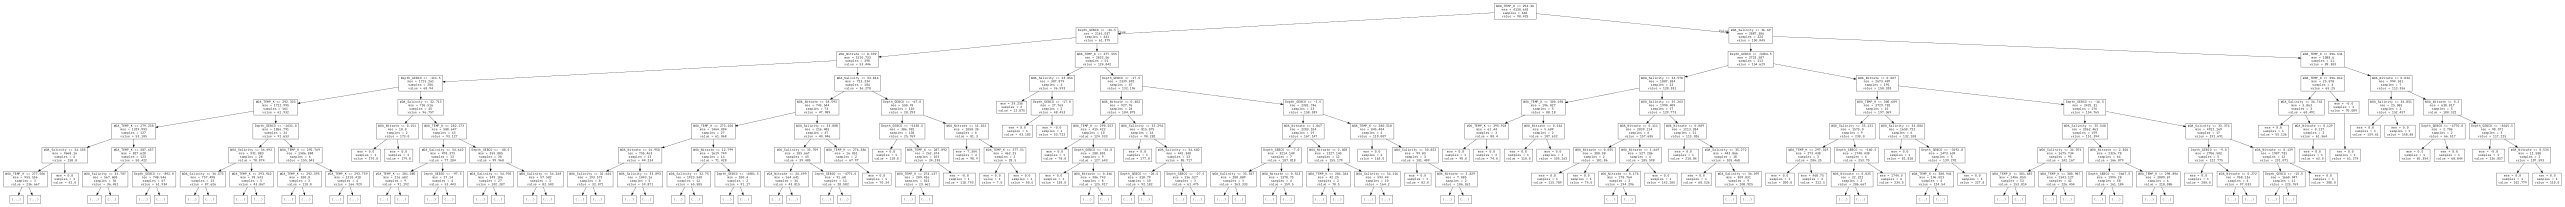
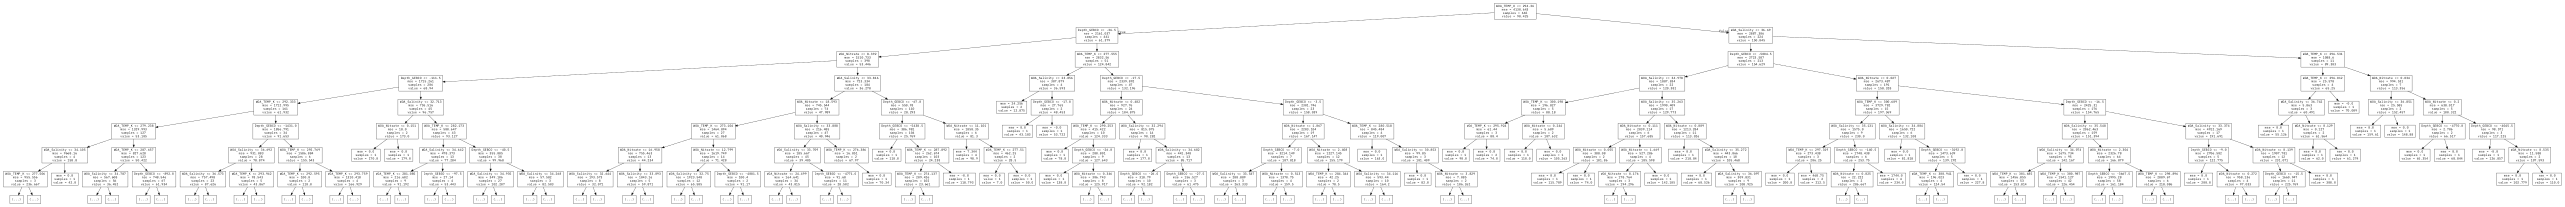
  digraph {
    fontname="IBM Plex Mono"
    node [fontname="IBM Plex Mono" shape=box]
    edge [fontname="IBM Plex Mono"]
    n1 [label="WOA_TEMP_K <= 294.36\nmse = 4130.643\nsamples = 665\nvalue = 90.425"]
    n2 [label="Depth_GEBCO <= -36.5\nmse = 2161.037\nsamples = 441\nvalue = 61.379"]
    n3 [label="WOA_Salinity <= 36.69\nmse = 2887.306\nsamples = 224\nvalue = 150.045"]
    n4 [label="WOA_Nitrate <= 8.392\nmse = 1510.733\nsamples = 390\nvalue = 53.446"]
    n5 [label="WOA_TEMP_K <= 277.555\nmse = 2832.56\nsamples = 51\nvalue = 124.842"]
    n6 [label="Depth_GEBCO <= -5004.5\nmse = 2723.587\nsamples = 213\nvalue = 154.629"]
    n7 [label="WOA_TEMP_K <= 296.531\nmse = 1088.6\nsamples = 11\nvalue = 89.303"]
    n8 [label="Depth_GEBCO <= -111.5\nmse = 1715.261\nsamples = 206\nvalue = 68.94"]
    n9 [label="WOA_Salinity <= 33.816\nmse = 723.334\nsamples = 184\nvalue = 36.278"]
    n10 [label="WOA_Salinity <= 23.056\nmse = 307.879\nsamples = 4\nvalue = 36.593"]
    n11 [label="Depth_GEBCO <= -17.5\nmse = 2339.892\nsamples = 47\nvalue = 132.196"]
    n12 [label="WOA_TEMP_K <= 292.333\nmse = 1712.995\nsamples = 161\nvalue = 61.932"]
    n13 [label="WOA_Salinity <= 32.713\nmse = 755.516\nsamples = 45\nvalue = 96.757"]
    n14 [label="WOA_Nitrate <= 18.593\nmse = 745.544\nsamples = 74\nvalue = 47.989"]
    n15 [label="Depth_GEBCO <= -67.0\nmse = 550.93\nsamples = 110\nvalue = 28.293"]
    n16 [label="WOA_TEMP_K <= 279.238\nmse = 1329.993\nsamples = 127\nvalue = 53.105"]
    n17 [label="Depth_GEBCO <= -1431.0\nmse = 1856.791\nsamples = 34\nvalue = 91.653"]
    n18 [label="WOA_Nitrate <= 0.151\nmse = 18.0\nsamples = 2\nvalue = 173.0"]
    n19 [label="WOA_TEMP_K <= 282.173\nmse = 500.647\nsamples = 43\nvalue = 93.127"]
    n20 [label="WOA_Salinity <= 34.105\nmse = 9668.16\nsamples = 4\nvalue = 158.8"]
    n21 [label="WOA_TEMP_K <= 287.657\nmse = 827.628\nsamples = 123\nvalue = 50.422"]
    n22 [label="WOA_Salinity <= 36.692\nmse = 931.083\nsamples = 28\nvalue = 78.874"]
    n23 [label="WOA_TEMP_K <= 292.769\nmse = 1586.884\nsamples = 6\nvalue = 155.543"]
    n24 [label="WOA_TEMP_K <= 277.506\nmse = 955.556\nsamples = 3\nvalue = 236.667"]
    n25 [label="mse = 0.0\nsamples = 1\nvalue = 42.0"]
    n26 [label="WOA_Salinity <= 34.787\nmse = 567.608\nsamples = 56\nvalue = 36.452"]
    n27 [label="Depth_GEBCO <= -892.0\nmse = 748.546\nsamples = 67\nvalue = 61.934"]
    n28 [label="(...)"]
    n29 [label="(...)"]
    n30 [label="(...)"]
    n31 [label="(...)"]
    n32 [label="(...)"]
    n33 [label="(...)"]
    n34 [label="WOA_Salinity <= 36.573\nmse = 757.498\nsamples = 23\nvalue = 87.626"]
    n35 [label="WOA_TEMP_K <= 293.942\nmse = 93.543\nsamples = 5\nvalue = 43.867"]
    n36 [label="WOA_TEMP_K <= 292.595\nmse = 100.0\nsamples = 2\nvalue = 110.0"]
    n37 [label="WOA_TEMP_K <= 293.759\nmse = 1310.418\nsamples = 4\nvalue = 166.929"]
    n38 [label="(...)"]
    n39 [label="(...)"]
    n40 [label="(...)"]
    n41 [label="(...)"]
    n42 [label="(...)"]
    n43 [label="(...)"]
    n44 [label="(...)"]
    n45 [label="(...)"]
    n46 [label="mse = 0.0\nsamples = 1\nvalue = 170.0"]
    n47 [label="mse = 0.0\nsamples = 1\nvalue = 179.0"]
    n48 [label="WOA_Salinity <= 34.642\nmse = 478.373\nsamples = 13\nvalue = 77.284"]
    n49 [label="Depth_GEBCO <= -40.5\nmse = 355.085\nsamples = 30\nvalue = 99.968"]
    n50 [label="WOA_TEMP_K <= 281.085\nmse = 216.602\nsamples = 9\nvalue = 91.192"]
    n51 [label="Depth_GEBCO <= -97.5\nmse = 27.14\nsamples = 4\nvalue = 53.443"]
    n52 [label="WOA_Salinity <= 34.935\nmse = 349.106\nsamples = 27\nvalue = 102.207"]
    n53 [label="WOA_Salinity <= 34.268\nmse = 57.582\nsamples = 3\nvalue = 82.503"]
    n54 [label="(...)"]
    n55 [label="(...)"]
    n56 [label="(...)"]
    n57 [label="(...)"]
    n58 [label="(...)"]
    n59 [label="(...)"]
    n60 [label="(...)"]
    n61 [label="(...)"]
    n62 [label="WOA_TEMP_K <= 273.104\nmse = 1464.894\nsamples = 27\nvalue = 61.068"]
    n63 [label="WOA_Salinity <= 33.808\nmse = 216.485\nsamples = 47\nvalue = 40.946"]
    n64 [label="Depth_GEBCO <= -5438.5\nmse = 386.981\nsamples = 104\nvalue = 25.769"]
    n65 [label="WOA_Nitrate <= 11.101\nmse = 1050.35\nsamples = 6\nvalue = 81.3"]
    n66 [label="WOA_Nitrate <= 16.958\nmse = 755.463\nsamples = 13\nvalue = 44.234"]
    n67 [label="WOA_Nitrate <= 12.799\nmse = 1619.749\nsamples = 14\nvalue = 71.428"]
    n68 [label="WOA_Salinity <= 33.709\nmse = 185.667\nsamples = 45\nvalue = 39.485"]
    n69 [label="WOA_TEMP_K <= 276.386\nmse = 16.851\nsamples = 2\nvalue = 67.97"]
    n70 [label="WOA_Salinity <= 32.644\nmse = 193.573\nsamples = 8\nvalue = 32.071"]
    n71 [label="WOA_Salinity <= 33.093\nmse = 1043.16\nsamples = 5\nvalue = 59.871"]
    n72 [label="WOA_Salinity <= 32.75\nmse = 1923.548\nsamples = 12\nvalue = 65.505"]
    n73 [label="Depth_GEBCO <= -4081.5\nmse = 100.4\nsamples = 2\nvalue = 91.17"]
    n74 [label="(...)"]
    n75 [label="(...)"]
    n76 [label="(...)"]
    n77 [label="(...)"]
    n78 [label="(...)"]
    n79 [label="(...)"]
    n80 [label="(...)"]
    n81 [label="(...)"]
    n82 [label="WOA_Nitrate <= 24.499\nmse = 164.641\nsamples = 34\nvalue = 43.015"]
    n83 [label="Depth_GEBCO <= -4771.0\nmse = 91.68\nsamples = 11\nvalue = 28.502"]
    n84 [label="mse = 0.0\nsamples = 1\nvalue = 70.34"]
    n85 [label="(...)"]
    n86 [label="(...)"]
    n87 [label="(...)"]
    n88 [label="(...)"]
    n89 [label="mse = 0.0\nsamples = 1\nvalue = 110.0"]
    n90 [label="WOA_TEMP_K <= 287.892\nmse = 262.674\nsamples = 103\nvalue = 24.238"]
    n91 [label="mse = 7.344\nsamples = 4\nvalue = 98.9"]
    n92 [label="WOA_TEMP_K <= 277.51\nmse = 462.25\nsamples = 2\nvalue = 28.5"]
    n93 [label="WOA_TEMP_K <= 274.137\nmse = 209.426\nsamples = 102\nvalue = 23.661"]
    n94 [label="mse = -0.0\nsamples = 1\nvalue = 118.793"]
    n95 [label="(...)"]
    n96 [label="(...)"]
    n97 [label="mse = 0.0\nvalue = 1\nvalue = 7.0"]
    n98 [label="mse = 0.0\nsamples = 1\nvalue = 50.0"]
    n99 [label="mse = 24.256\nsamples = 2\nvalue = 12.875"]
    n100 [label="Depth_GEBCO <= -17.0\nmse = 27.765\nsamples = 2\nvalue = 48.453"]
    n101 [label="WOA_Nitrate <= 0.402\nmse = 927.76\nsamples = 24\nvalue = 104.875"]
    n102 [label="Depth_GEBCO <= -3.5\nmse = 2301.746\nsamples = 23\nvalue = 158.039"]
    n103 [label="mse = 0.0\nsamples = 1\nvalue = 43.183"]
    n104 [label="mse = -0.0\nsamples = 1\nvalue = 53.722"]
    n105 [label="WOA_TEMP_K <= 290.253\nmse = 415.422\nsamples = 10\nvalue = 124.333"]
    n106 [label="WOA_Salinity <= 32.294\nmse = 815.075\nsamples = 14\nvalue = 90.282"]
    n107 [label="WOA_Nitrate <= 1.067\nmse = 2203.104\nsamples = 19\nvalue = 167.147"]
    n108 [label="WOA_TEMP_K <= 280.518\nmse = 845.484\nsamples = 4\nvalue = 119.007"]
    n109 [label="mse = 0.0\nsamples = 1\nvalue = 78.0"]
    n110 [label="Depth_GEBCO <= -26.0\nmse = 280.801\nsamples = 9\nvalue = 127.643"]
    n111 [label="mse = 0.0\nsamples = 1\nvalue = 177.0"]
    n112 [label="WOA_Salinity <= 34.682\nmse = 441.348\nsamples = 13\nvalue = 85.717"]
    n113 [label="mse = 0.0\nsamples = 1\nvalue = 138.0"]
    n114 [label="WOA_Nitrate <= 0.346\nmse = 306.743\nsamples = 8\nvalue = 125.917"]
    n115 [label="(...)"]
    n116 [label="(...)"]
    n117 [label="Depth_GEBCO <= -26.0\nmse = 318.79\nsamples = 10\nvalue = 92.182"]
    n118 [label="Depth_GEBCO <= -27.5\nmse = 156.527\nsamples = 3\nvalue = 61.475"]
    n119 [label="(...)"]
    n120 [label="(...)"]
    n121 [label="(...)"]
    n122 [label="(...)"]
    n123 [label="Depth_GEBCO <= -7.0\nmse = 3214.149\nsamples = 7\nvalue = 187.818"]
    n124 [label="WOA_Nitrate <= 2.408\nmse = 1227.145\nsamples = 12\nvalue = 155.179"]
    n125 [label="mse = 0.0\nsamples = 1\nvalue = 163.0"]
    n126 [label="WOA_Salinity <= 30.853\nmse = 99.85\nsamples = 3\nvalue = 101.409"]
    n127 [label="WOA_Salinity <= 33.547\nmse = 288.889\nsamples = 3\nvalue = 263.333"]
    n128 [label="WOA_Nitrate <= 0.513\nmse = 1370.75\nsamples = 4\nvalue = 159.5"]
    n129 [label="WOA_TEMP_K <= 284.344\nmse = 42.25\nsamples = 2\nvalue = 78.5"]
    n130 [label="WOA_Salinity <= 34.116\nmse = 593.44\nsamples = 10\nvalue = 164.2"]
    n131 [label="(...)"]
    n132 [label="(...)"]
    n133 [label="(...)"]
    n134 [label="(...)"]
    n135 [label="(...)"]
    n136 [label="(...)"]
    n137 [label="(...)"]
    n138 [label="(...)"]
    n139 [label="mse = 0.0\nsamples = 1\nvalue = 82.0"]
    n140 [label="WOA_Nitrate <= 3.829\nmse = 7.085\nsamples = 2\nvalue = 106.262"]
    n141 [label="(...)"]
    n142 [label="(...)"]
    n143 [label="WOA_Salinity <= 34.978\nmse = 1887.834\nsamples = 22\nvalue = 120.381"]
    n144 [label="WOA_Nitrate <= 0.027\nmse = 2673.487\nsamples = 191\nvalue = 158.328"]
    n145 [label="WOA_TEMP_K <= 296.012\nmse = 25.578\nsamples = 4\nvalue = 65.25"]
    n146 [label="WOA_Nitrate <= 0.034\nmse = 994.531\nsamples = 7\nvalue = 113.356"]
    n147 [label="WOA_TEMP_K <= 300.198\nmse = 196.827\nsamples = 5\nvalue = 88.18"]
    n148 [label="WOA_Salinity <= 35.263\nmse = 1990.409\nsamples = 17\nvalue = 129.773"]
    n149 [label="WOA_TEMP_K <= 300.609\nmse = 3729.782\nsamples = 15\nvalue = 197.369"]
    n150 [label="Depth_GEBCO <= -16.5\nmse = 2425.31\nsamples = 176\nvalue = 154.765"]
    n151 [label="WOA_TEMP_K <= 295.924\nmse = 61.44\nsamples = 3\nvalue = 80.4"]
    n152 [label="WOA_Nitrate <= 0.244\nmse = 5.609\nsamples = 2\nvalue = 107.632"]
    n153 [label="WOA_Nitrate <= 0.111\nmse = 2039.114\nsamples = 6\nvalue = 157.685"]
    n154 [label="WOA_Nitrate <= 0.009\nmse = 1213.284\nsamples = 11\nvalue = 113.026"]
    n155 [label="mse = 0.0\nsamples = 1\nvalue = 90.0"]
    n156 [label="mse = 0.0\nsamples = 2\nvalue = 74.0"]
    n157 [label="mse = 0.0\nsamples = 1\nvalue = 110.0"]
    n158 [label="mse = 0.0\nsamples = 1\nvalue = 105.263"]
    n159 [label="WOA_Nitrate <= 0.055\nmse = 388.08\nsamples = 2\nvalue = 101.86"]
    n160 [label="WOA_Nitrate <= 1.669\nmse = 527.286\nsamples = 4\nvalue = 185.598"]
    n161 [label="mse = 0.0\nsamples = 1\nvalue = 218.84"]
    n162 [label="WOA_Salinity <= 35.272\nmse = 443.066\nsamples = 10\nvalue = 105.468"]
    n163 [label="mse = 0.0\nsamples = 1\nvalue = 115.789"]
    n164 [label="mse = 0.0\nsamples = 1\nvalue = 74.0"]
    n165 [label="WOA_Nitrate <= 0.176\nmse = 178.764\nsamples = 3\nvalue = 194.296"]
    n166 [label="mse = 0.0\nsamples = 1\nvalue = 142.105"]
    n167 [label="(...)"]
    n168 [label="(...)"]
    n169 [label="mse = 0.0\nsamples = 1\nvalue = 60.526"]
    n170 [label="WOA_Salinity <= 36.097\nmse = 309.831\nsamples = 9\nvalue = 108.925"]
    n171 [label="(...)"]
    n172 [label="(...)"]
    n173 [label="WOA_Salinity <= 35.131\nmse = 1575.0\nsamples = 9\nvalue = 230.0"]
    n174 [label="WOA_Salinity <= 34.004\nmse = 1650.722\nsamples = 6\nvalue = 132.108"]
    n175 [label="WOA_Salinity <= 35.548\nmse = 2062.463\nsamples = 159\nvalue = 151.394"]
    n176 [label="WOA_Salinity <= 33.374\nmse = 4912.169\nsamples = 17\nvalue = 191.691"]
    n177 [label="WOA_TEMP_K <= 297.319\nmse = 273.438\nsamples = 3\nvalue = 206.25"]
    n178 [label="Depth_GEBCO <= -140.5\nmse = 1748.438\nsamples = 6\nvalue = 253.75"]
    n179 [label="mse = 0.0\nsamples = 1\nvalue = 81.818"]
    n180 [label="Depth_GEBCO <= -3192.0\nmse = 1473.639\nsamples = 5\nvalue = 139.292"]
    n181 [label="mse = 0.0\nsamples = 1\nvalue = 200.0"]
    n182 [label="mse = 468.75\nsamples = 2\nvalue = 212.5"]
    n183 [label="WOA_Nitrate <= 0.025\nmse = 22.222\nsamples = 2\nvalue = 286.667"]
    n184 [label="mse = 1744.0\nsamples = 4\nvalue = 234.0"]
    n185 [label="(...)"]
    n186 [label="(...)"]
    n187 [label="WOA_TEMP_K <= 300.941\nmse = 196.023\nsamples = 4\nvalue = 124.54"]
    n188 [label="mse = 0.0\nsamples = 1\nvalue = 227.8"]
    n189 [label="(...)"]
    n190 [label="(...)"]
    n191 [label="WOA_Salinity <= 34.074\nmse = 1675.734\nsamples = 95\nvalue = 142.167"]
    n192 [label="WOA_Nitrate <= 2.304\nmse = 2326.78\nsamples = 64\nvalue = 166.079"]
    n193 [label="Depth_GEBCO <= -9.0\nmse = 2706.502\nsamples = 5\nvalue = 122.775"]
    n194 [label="WOA_Nitrate <= 0.139\nmse = 1907.781\nsamples = 12\nvalue = 231.071"]
    n195 [label="WOA_TEMP_K <= 301.685\nmse = 1456.855\nsamples = 53\nvalue = 153.814"]
    n196 [label="WOA_TEMP_K <= 300.987\nmse = 1541.127\nsamples = 42\nvalue = 126.454"]
    n197 [label="Depth_GEBCO <= -3667.5\nmse = 1995.28\nsamples = 58\nvalue = 161.184"]
    n198 [label="WOA_TEMP_K <= 298.896\nmse = 2889.67\nsamples = 6\nvalue = 218.086"]
    n199 [label="(...)"]
    n200 [label="(...)"]
    n201 [label="(...)"]
    n202 [label="(...)"]
    n203 [label="(...)"]
    n204 [label="(...)"]
    n205 [label="(...)"]
    n206 [label="(...)"]
    n207 [label="mse = 0.0\nsamples = 1\nvalue = 200.0"]
    n208 [label="WOA_Nitrate <= 0.272\nmse = 958.136\nsamples = 4\nvalue = 97.033"]
    n209 [label="Depth_GEBCO <= -15.5\nmse = 1660.947\nsamples = 11\nvalue = 225.769"]
    n210 [label="mse = 0.0\nsamples = 1\nvalue = 300.0"]
    n211 [label="(...)"]
    n212 [label="(...)"]
    n213 [label="(...)"]
    n214 [label="(...)"]
    n215 [label="WOA_Salinity <= 36.742\nmse = 5.863\nsamples = 3\nvalue = 60.491"]
    n216 [label="mse = -0.0\nsamples = 1\nvalue = 70.009"]
    n217 [label="WOA_Salinity <= 36.851\nmse = 25.585\nsamples = 2\nvalue = 152.457"]
    n218 [label="WOA_Nitrate <= 0.2\nmse = 638.017\nsamples = 5\nvalue = 100.322"]
    n219 [label="mse = 0.0\nsamples = 1\nvalue = 55.126"]
    n220 [label="WOA_Nitrate <= 0.129\nmse = 0.127\nsamples = 2\nvalue = 61.564"]
    n221 [label="mse = 0.0\nsamples = 1\nvalue = 62.0"]
    n222 [label="mse = 0.0\nsamples = 1\nvalue = 61.274"]
    n223 [label="mse = 0.0\nsamples = 1\nvalue = 159.61"]
    n224 [label="mse = 0.0\nsamples = 1\nvalue = 148.88"]
    n225 [label="Depth_GEBCO <= -4770.0\nmse = 2.706\nsamples = 2\nvalue = 66.517"]
    n226 [label="Depth_GEBCO <= -4045.5\nmse = 98.571\nsamples = 3\nvalue = 117.225"]
    n227 [label="mse = 0.0\nsamples = 1\nvalue = 65.354"]
    n228 [label="mse = 0.0\nsamples = 1\nvalue = 68.844"]
    n229 [label="mse = -0.0\nsamples = 1\nvalue = 126.857"]
    n230 [label="WOA_Nitrate <= 0.535\nmse = 11.588\nsamples = 2\nvalue = 107.593"]
    n231 [label="mse = 0.0\nsamples = 1\nvalue = 102.779"]
    n232 [label="mse = 0.0\nsamples = 1\nvalue = 110.0"]
    n1 -> n2 [headlabel=True labelangle=45 labeldistance=2.5]
    n1 -> n3 [headlabel=False labelangle=-45 labeldistance=2.5]
    n2 -> n4
    n2 -> n5
    n3 -> n6
    n3 -> n7
    n4 -> n8
    n4 -> n9
    n5 -> n10
    n5 -> n11
    n6 -> n143
    n6 -> n144
    n7 -> n145
    n7 -> n146
    n8 -> n12
    n8 -> n13
    n9 -> n14
    n9 -> n15
    n10 -> n99
    n10 -> n100
    n11 -> n101
    n11 -> n102
    n12 -> n16
    n12 -> n17
    n13 -> n18
    n13 -> n19
    n14 -> n62
    n14 -> n63
    n15 -> n64
    n15 -> n65
    n16 -> n20
    n16 -> n21
    n17 -> n22
    n17 -> n23
    n18 -> n46
    n18 -> n47
    n19 -> n48
    n19 -> n49
    n20 -> n24
    n20 -> n25
    n21 -> n26
    n21 -> n27
    n22 -> n34
    n22 -> n35
    n23 -> n36
    n23 -> n37
    n24 -> n28
    n24 -> n29
    n26 -> n30
    n26 -> n31
    n27 -> n32
    n27 -> n33
    n34 -> n38
    n34 -> n39
    n35 -> n40
    n35 -> n41
    n36 -> n42
    n36 -> n43
    n37 -> n44
    n37 -> n45
    n48 -> n50
    n48 -> n51
    n49 -> n52
    n49 -> n53
    n50 -> n54
    n50 -> n55
    n51 -> n56
    n51 -> n57
    n52 -> n58
    n52 -> n59
    n53 -> n60
    n53 -> n61
    n62 -> n66
    n62 -> n67
    n63 -> n68
    n63 -> n69
    n64 -> n89
    n64 -> n90
    n65 -> n91
    n65 -> n92
    n66 -> n70
    n66 -> n71
    n67 -> n72
    n67 -> n73
    n68 -> n82
    n68 -> n83
    n69 -> n84
    n70 -> n74
    n70 -> n75
    n71 -> n76
    n71 -> n77
    n72 -> n78
    n72 -> n79
    n73 -> n80
    n73 -> n81
    n82 -> n85
    n82 -> n86
    n83 -> n87
    n83 -> n88
    n90 -> n93
    n90 -> n94
    n92 -> n97
    n92 -> n98
    n93 -> n95
    n93 -> n96
    n100 -> n103
    n100 -> n104
    n101 -> n105
    n101 -> n106
    n102 -> n107
    n102 -> n108
    n105 -> n109
    n105 -> n110
    n106 -> n111
    n106 -> n112
    n107 -> n123
    n107 -> n124
    n108 -> n125
    n108 -> n126
    n110 -> n113
    n110 -> n114
    n112 -> n117
    n112 -> n118
    n114 -> n115
    n114 -> n116
    n117 -> n119
    n117 -> n120
    n118 -> n121
    n118 -> n122
    n123 -> n127
    n123 -> n128
    n124 -> n129
    n124 -> n130
    n126 -> n139
    n126 -> n140
    n127 -> n131
    n127 -> n132
    n128 -> n133
    n128 -> n134
    n129 -> n135
    n129 -> n136
    n130 -> n137
    n130 -> n138
    n140 -> n141
    n140 -> n142
    n143 -> n147
    n143 -> n148
    n144 -> n149
    n144 -> n150
    n145 -> n215
    n145 -> n216
    n146 -> n217
    n146 -> n218
    n147 -> n151
    n147 -> n152
    n148 -> n153
    n148 -> n154
    n149 -> n173
    n149 -> n174
    n150 -> n175
    n150 -> n176
    n151 -> n155
    n151 -> n156
    n152 -> n157
    n152 -> n158
    n153 -> n159
    n153 -> n160
    n154 -> n161
    n154 -> n162
    n159 -> n163
    n159 -> n164
    n160 -> n165
    n160 -> n166
    n162 -> n169
    n162 -> n170
    n165 -> n167
    n165 -> n168
    n170 -> n171
    n170 -> n172
    n173 -> n177
    n173 -> n178
    n174 -> n179
    n174 -> n180
    n175 -> n191
    n175 -> n192
    n176 -> n193
    n176 -> n194
    n177 -> n181
    n177 -> n182
    n178 -> n183
    n178 -> n184
    n180 -> n187
    n180 -> n188
    n183 -> n185
    n183 -> n186
    n187 -> n189
    n187 -> n190
    n191 -> n195
    n191 -> n196
    n192 -> n197
    n192 -> n198
    n193 -> n207
    n193 -> n208
    n194 -> n209
    n194 -> n210
    n195 -> n199
    n195 -> n200
    n196 -> n201
    n196 -> n202
    n197 -> n203
    n197 -> n204
    n198 -> n205
    n198 -> n206
    n208 -> n211
    n208 -> n212
    n209 -> n213
    n209 -> n214
    n215 -> n219
    n215 -> n220
    n217 -> n223
    n217 -> n224
    n218 -> n225
    n218 -> n226
    n220 -> n221
-   n216 -> n222
+   n220 -> n222
    n225 -> n227
    n225 -> n228
    n226 -> n229
    n226 -> n230
    n230 -> n231
    n230 -> n232
  }
